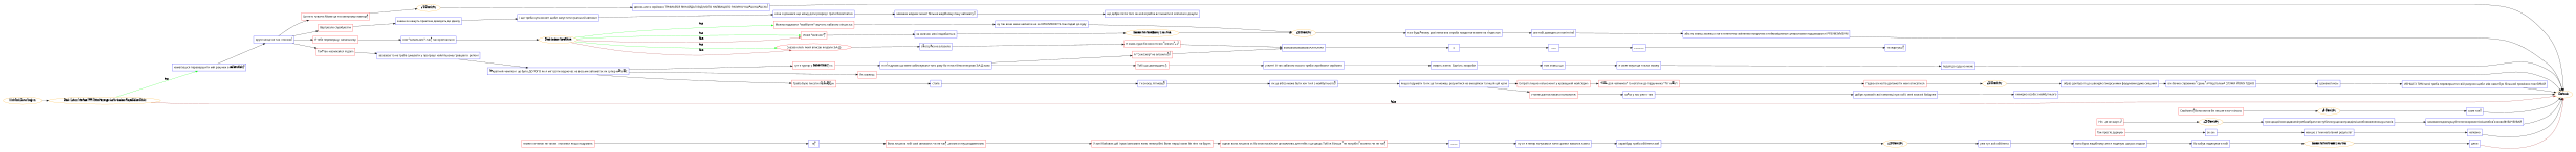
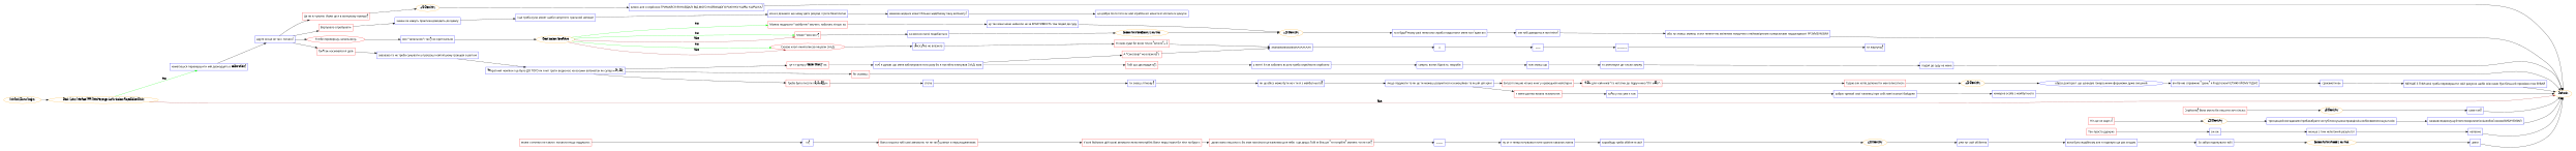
  digraph {
    fontname="Patrick Hand"
    rankdir=LR
    node [color=blue fontname="Patrick Hand" shape=box]
    edge [fontname="Patrick Hand"]
    "AmirRank2Convo1 begins." [color=orange shape=""]
    n2 [color=orange label="Check /Lotus/Interface/1999/RetroMessenger.lua for boolean PlayedCaliberChicks" shape=""]
-   n3 [label="намагаєшся перевершити мій рахунок в caliber chicks?"]
+   n3 [label="намагаєшся перевершити мій дванадцять в caliber chicks?"]
    "Chat ends." [color=orange shape=""]
    n5 [label="друге місце не так і погано!"]
    n6 [color=red label="Вартувало спробувати."]
-   n7 [color=red label="Я тебе перевершу, запальнику."]
+   n7 [color=red label="Я тебе перевершу, запальнику." shape=ellipse]
    n8 [color=red label="Так-так, насміхайся й далі."]
    n9 [color=red label="Це не я, чуваче. Може це я в минулому повторі?"]
    n10 [label="знаєш як кажуть практика доводить до ідеалу"]
    n11 [label="ооо «запальник», так? так оригінально"]
    n12 [label="аааааааа та не треба сумувати у програші найліпшому гравцеві в регіоні"]
    n13 [color=orange label="+10 Chemistry" shape=""]
    n14 [label="і ще треба купа монет щоби запустити гральний автомат"]
    n15 [color=orange label="Check boolean NameFuture" shape=""]
    n16 [label="14-кратний чемпіон і це було ДО ТОГО як я міг грати водночас на восьми автоматах як супер м37а 80С"]
    n17 [label="дивно. але я серйозно ТРИМАЙСЯ ЯКНАЙДАЛІ ВІД МОГО НАЙВИЩОГО РАХУНКУ КШ-Ш КШ-Ш ХА)"]
    n18 [label="хоча я дізнався що можу дати розряд і грати безоплатно"]
    n19 [color=red label="Можна подумати «майбутнє» звучить набагато ліпше, ха."]
    n20 [color=red label="Може «живчик»?"]
    n21 [color=red label="Сказав хлоп, який вписав ініціали З.А.Д." shape=ellipse]
    n22 [color=red label="Треба було писати п3р3м0}|{ун."]
    n23 [color=red label="Тут є турнір у Caliber Chicks? Гм."]
    n24 [color=red label="Як скажеш."]
    n25 [label="мвахаха жодних монет більше жадібному пану автомату!!"]
    n26 [label="ну так вони мене найняли не за КРЕАТИВНІСТЬ тож подай до суду"]
    n27 [label="ха живчик мені подобається"]
    n28 [label="с3ксісу4ка не влазило"]
    n29 [label="стопе"]
    n30 [label="АГА! я думав що мене заблокували того разу бо я постійно вписував З.А.Д. хаха"]
    n31 [label="що добре після того як аой згребла всі монети й зліпила їх докупи"]
    n32 [color=orange label="+20 Chemistry" shape=""]
    n33 [color=orange label="Boolean AmirNameZoomy is now true." shape=""]
    n34 [color=red label="Я знаю, куди би воно точно *влізло*… ;)"]
    n35 [label="ти знаєш літмову?!"]
    n36 [color=red label="А «Сексізвір» не влазило? ;)"]
    n37 [color=red label="Тобі що, дванадцять?.."]
    n38 [label="та в будь-якому разі непогана спроба наздогнати мене на п’єдесталі"]
    n39 [label="ахахаахахахаахахаХАХАХХАХА"]
    n40 [label="як це вбіса може бути хоч ти й з майбутнього?!"]
    n41 [label="у житті й так забагато всього треба сприймати серйозно"]
    n42 [label="але тобі доведеться попітніти!"]
    n43 [label="…"]
    n44 [label="якщо подумати то як це ти можеш розумітися на емоційках та іншій цій хріні"]
    n45 [label="смерть, війни, бідність, хвороби"]
    n46 [color=red label="Серйозно? Вона могла би лишити хоч кілька."]
    n47 [color=orange label="+5 Chemistry" shape=""]
    n48 [color=red label="Може її вчинок не такий і поганий якщо подумати."]
    n49 [label="га?"]
    n50 [label="або, ну знаєш, можеш стати генетично зміненим покручем з неймовірними суперсилами надшвидкості РРЗУМЗУМЗУМ"]
    n51 [label="………"]
    n52 [color=red label="Ентраті лишив кілька книг у кравецькій майстерні."]
    n53 [color=red label="У мене діагностована психопатія."]
    n54 [label="тож знаєш що"]
    n55 [label="саме так!!"]
    n56 [color=red label="Вона лишила тобі самі автомати, чи не так? Цілими й неушкодженими."]
    n57 [label="………………"]
    n58 [color=red label="«K.O.L. для чайників» та нотатки до підручника «Літ м08а»."]
    n59 [label="ха-ха у нас уже є такі"]
    n60 [label="я сміятимуся де тільки зможу"]
    n61 [color=red label="У зоні бойових дій ігрові автомати явно непотрібні. Вони перші мали би піти на брухт."]
    n62 [label="ти жартуєш?"]
    n63 [color=red label="Гадаю, він хотів допомогти мені вписатися."]
    n64 [label="добре. тримай свої таємниці при собі, мені взагалі байдуже"]
    n65 [label="подай до суду на мене"]
    n66 [color=red label="Однак вона лишила їх, бо знає наскільки це важливо для тебе. І ще дещо. Тобі ж більше *не потрібні* монети, чи не так?"]
    n67 [color=orange label="+20 Chemistry" shape=""]
    n68 [label="химерна особа з майбутнього"]
    n69 [label="…………"]
-   n70 [label="образ доктора п що швендяє гакерськими форумами дуже смішний"]
+   n70 [label="образ доктора п що швендяє гакерськими форумами дуже смішний" shape=ellipse]
    n71 [label="ну от я тепер почуваюся наче сраний кавалок лайна"]
    n72 [color=red label="Ніт. Це не жарт. :)"]
    n73 [color=orange label="+20 Chemistry" shape=""]
    n74 [color=red label="Так, просто дуркую."]
    n75 [label="ох. ок."]
    n76 [label="він бачив справжню *срань* я ::підстолом:: СЛУЖИ ЙОМУ ГІДНО"]
    n77 [label="заразбуду треба обійняти аой"]
    n78 [label="трясцящойнозгадавменітребазабратичистубілизнущонасправдісмішнобоявжененошуштанів"]
    n79 [label="менше з тим непоганий результат"]
    n80 [label="сракамотика…"]
    n81 [color=orange label="+20 Chemistry" shape=""]
    n82 [label="хахахавсеодномушуйтипоговоримопізнішеобов’язковоВИБАЧБУВАЙ"]
    n83 [label="напевно"]
    n84 [label="МЕНШЕ З ТИМ мені треба перевершити свій рахунок щоби між нами був більший проміжок тож бУВАЙ"]
    n85 [label="уже тут аой обійнята"]
    n86 [label="вона була жадібному але я подякую ще раз згодом"]
    n87 [label="бо забув подякувати тобі"]
    n88 [color=orange label="Boolean AoiAmirArcade is now true." shape=""]
    n89 [label="дяки"]
    "AmirRank2Convo1 begins." -> n2
    n2 -> n3 [color=green label=true]
    n2 -> "Chat ends." [color=brown label=false]
    n3 -> n5
    n5 -> n6
    n5 -> n7
    n5 -> n8
    n5 -> n9
    n6 -> n10
    n7 -> n11
    n8 -> n12
    n9 -> n13
    n10 -> n14
    n11 -> n15
    n12 -> n16
    n13 -> n17
    n14 -> n18
    n15 -> n19 [color=green label=true]
    n15 -> n20 [color=green label=true]
    n15 -> n20 [color=brown label=false]
    n15 -> n21 [color=green label=true]
    n15 -> n21 [color=brown label=false]
    n16 -> n22
    n16 -> n23
    n16 -> n24
    n17 -> "Chat ends."
    n18 -> n25
    n19 -> n26
    n20 -> n27
    n21 -> n28
    n22 -> n29
    n23 -> n30
    n24 -> "Chat ends."
    n25 -> n31
    n26 -> n32
    n27 -> n33
    n28 -> n34
    n29 -> n35
    n30 -> n36
    n30 -> n37
    n32 -> n38
    n33 -> n32
    n34 -> n39
    n35 -> n40
    n36 -> n39
    n37 -> n41
    n38 -> n42
    n39 -> n43
    n40 -> n44
    n41 -> n45
    n42 -> n50
    n43 -> n51
    n44 -> n52
    n44 -> n53
    n45 -> n54
    n46 -> n47
    n47 -> n55
    n48 -> n49
    n49 -> n56
    n50 -> "Chat ends."
    n51 -> n57
    n52 -> n58
    n53 -> n59
    n54 -> n60
    n55 -> "Chat ends."
    n56 -> n61
    n57 -> n62
    n58 -> n63
    n59 -> n64
    n60 -> n65
    n61 -> n66
    n63 -> n67
    n64 -> n68
    n65 -> "Chat ends."
    n66 -> n69
    n67 -> n70
    n68 -> "Chat ends."
    n69 -> n71
    n70 -> n76
    n71 -> n77
    n72 -> n73
    n73 -> n78
    n74 -> n75
    n75 -> n79
    n76 -> n80
    n77 -> n81
    n78 -> n82
    n79 -> n83
    n80 -> n84
    n81 -> n85
    n82 -> "Chat ends."
    n83 -> "Chat ends."
    n84 -> "Chat ends."
    n85 -> n86
    n86 -> n87
    n87 -> n88
    n88 -> n89
-   n89 -> "Chat ends." [color=brown]
+   n89 -> "Chat ends."
  }
